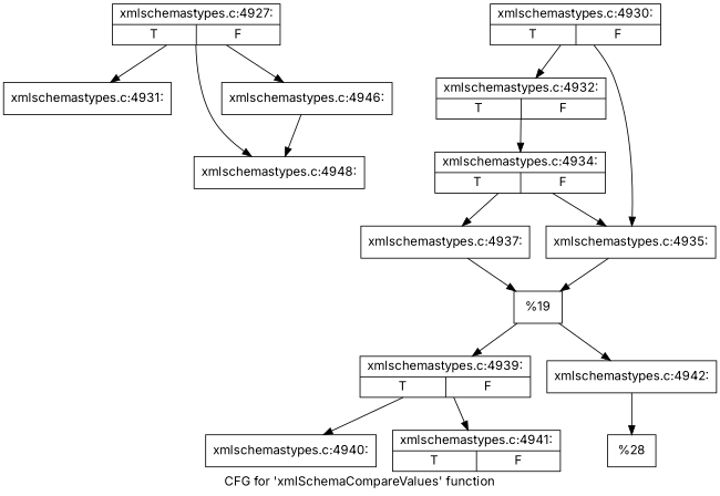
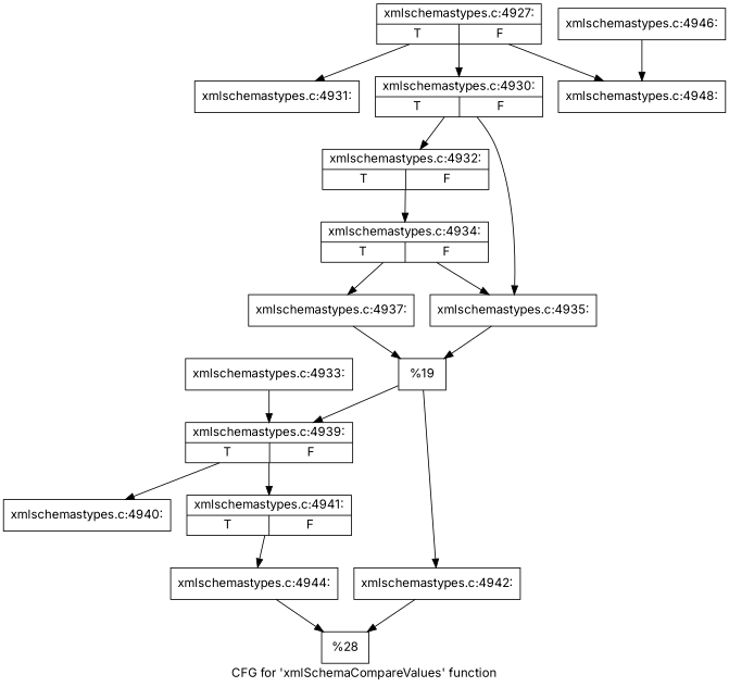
  digraph {
    fontname=Inter
    label="CFG for 'xmlSchemaCompareValues' function"
    node [fontname=Inter shape=record]
    edge [fontname=Inter]
    n1 [label="{xmlschemastypes.c:4927:|{<s0>T|<s1>F}}"]
    n2 [label="{xmlschemastypes.c:4931:}"]
    n3 [label="{xmlschemastypes.c:4930:|{<s0>T|<s1>F}}"]
    n4 [label="{xmlschemastypes.c:4948:}"]
    n5 [label="{xmlschemastypes.c:4932:|{<s0>T|<s1>F}}"]
    n6 [label="{xmlschemastypes.c:4935:}"]
    n7 [label="{xmlschemastypes.c:4934:|{<s0>T|<s1>F}}"]
+   n8 [label="{xmlschemastypes.c:4933:}"]
    n9 [label="{xmlschemastypes.c:4939:|{<s0>T|<s1>F}}"]
    n10 [label="{xmlschemastypes.c:4937:}"]
    n11 [label="{xmlschemastypes.c:4940:}"]
    n12 [label="{xmlschemastypes.c:4941:|{<s0>T|<s1>F}}"]
    n13 [label="{%19}"]
+   n14 [label="{xmlschemastypes.c:4944:}"]
    n15 [label="{xmlschemastypes.c:4942:}"]
    n16 [label="{xmlschemastypes.c:4946:}"]
    n17 [label="{%28}"]
    n1 -> n2
-   n1 -> n16
+   n1 -> n3
    n1 -> n4
    n3 -> n5
    n3 -> n6
    n5 -> n7
    n6 -> n13
    n7 -> n6
    n7 -> n10
+   n8 -> n9
    n9 -> n11
    n9 -> n12
    n10 -> n13
+   n12 -> n14
    n13 -> n9
    n13 -> n15
+   n14 -> n17
    n15 -> n17
    n16 -> n4
  }
